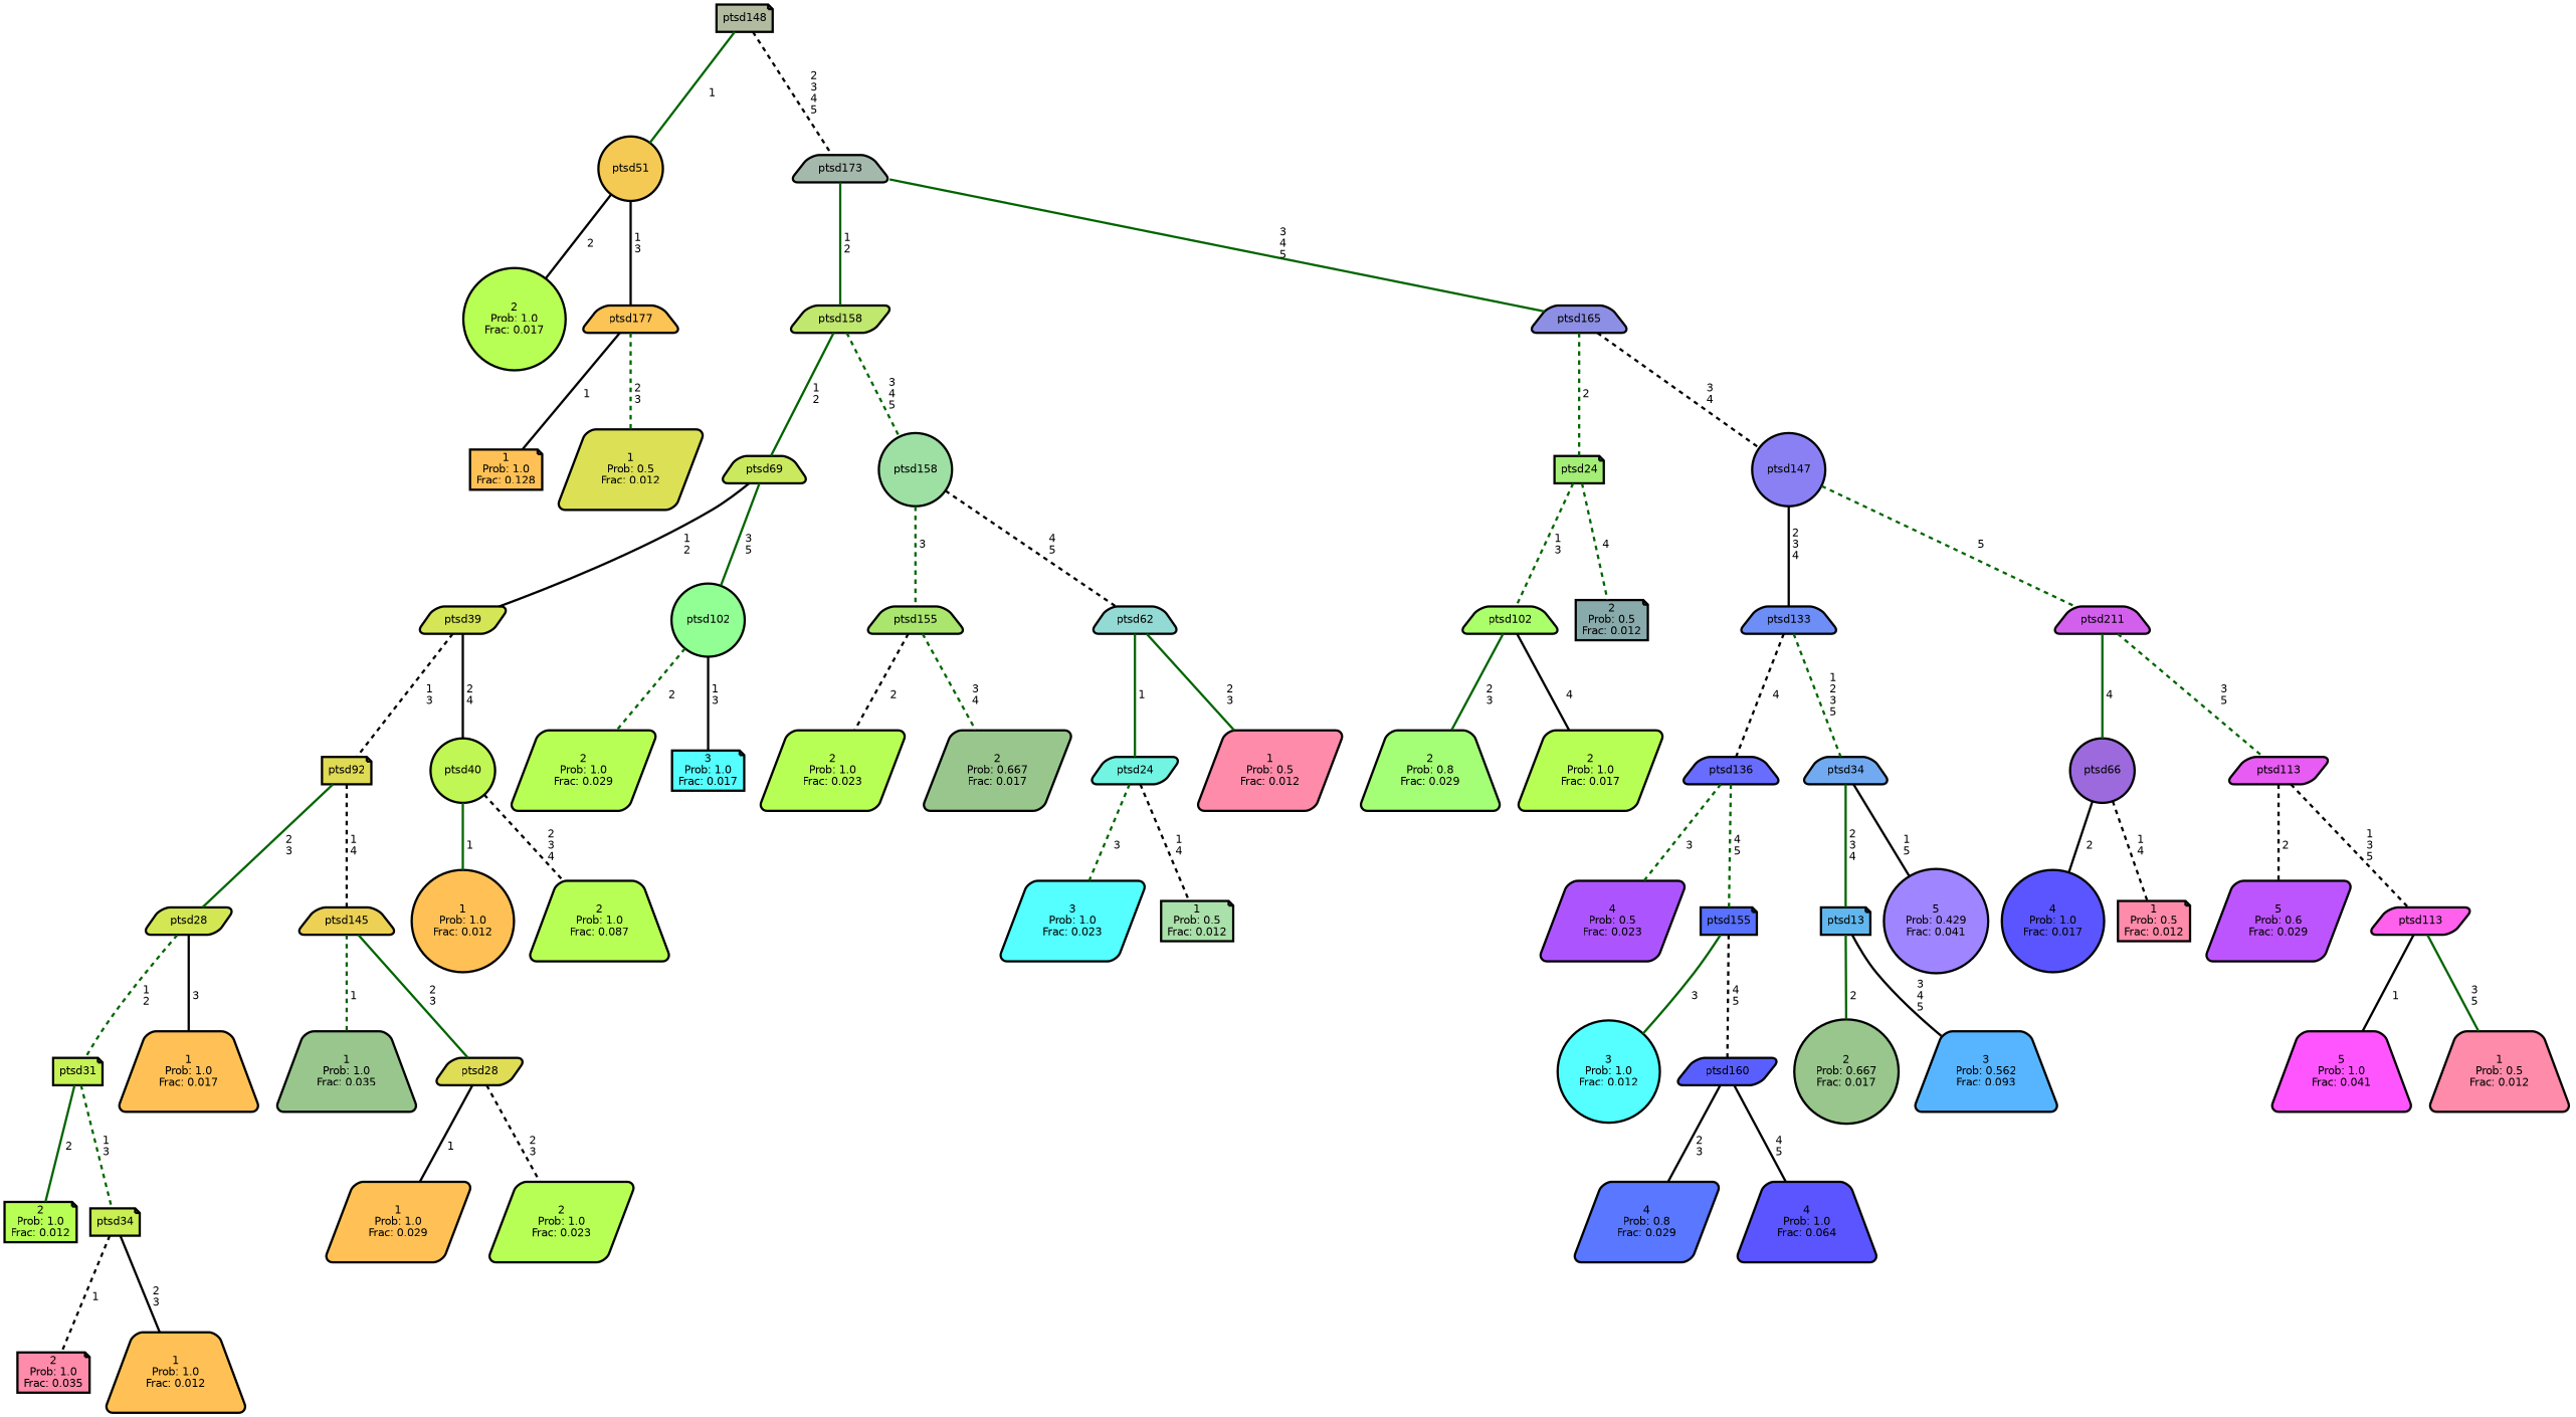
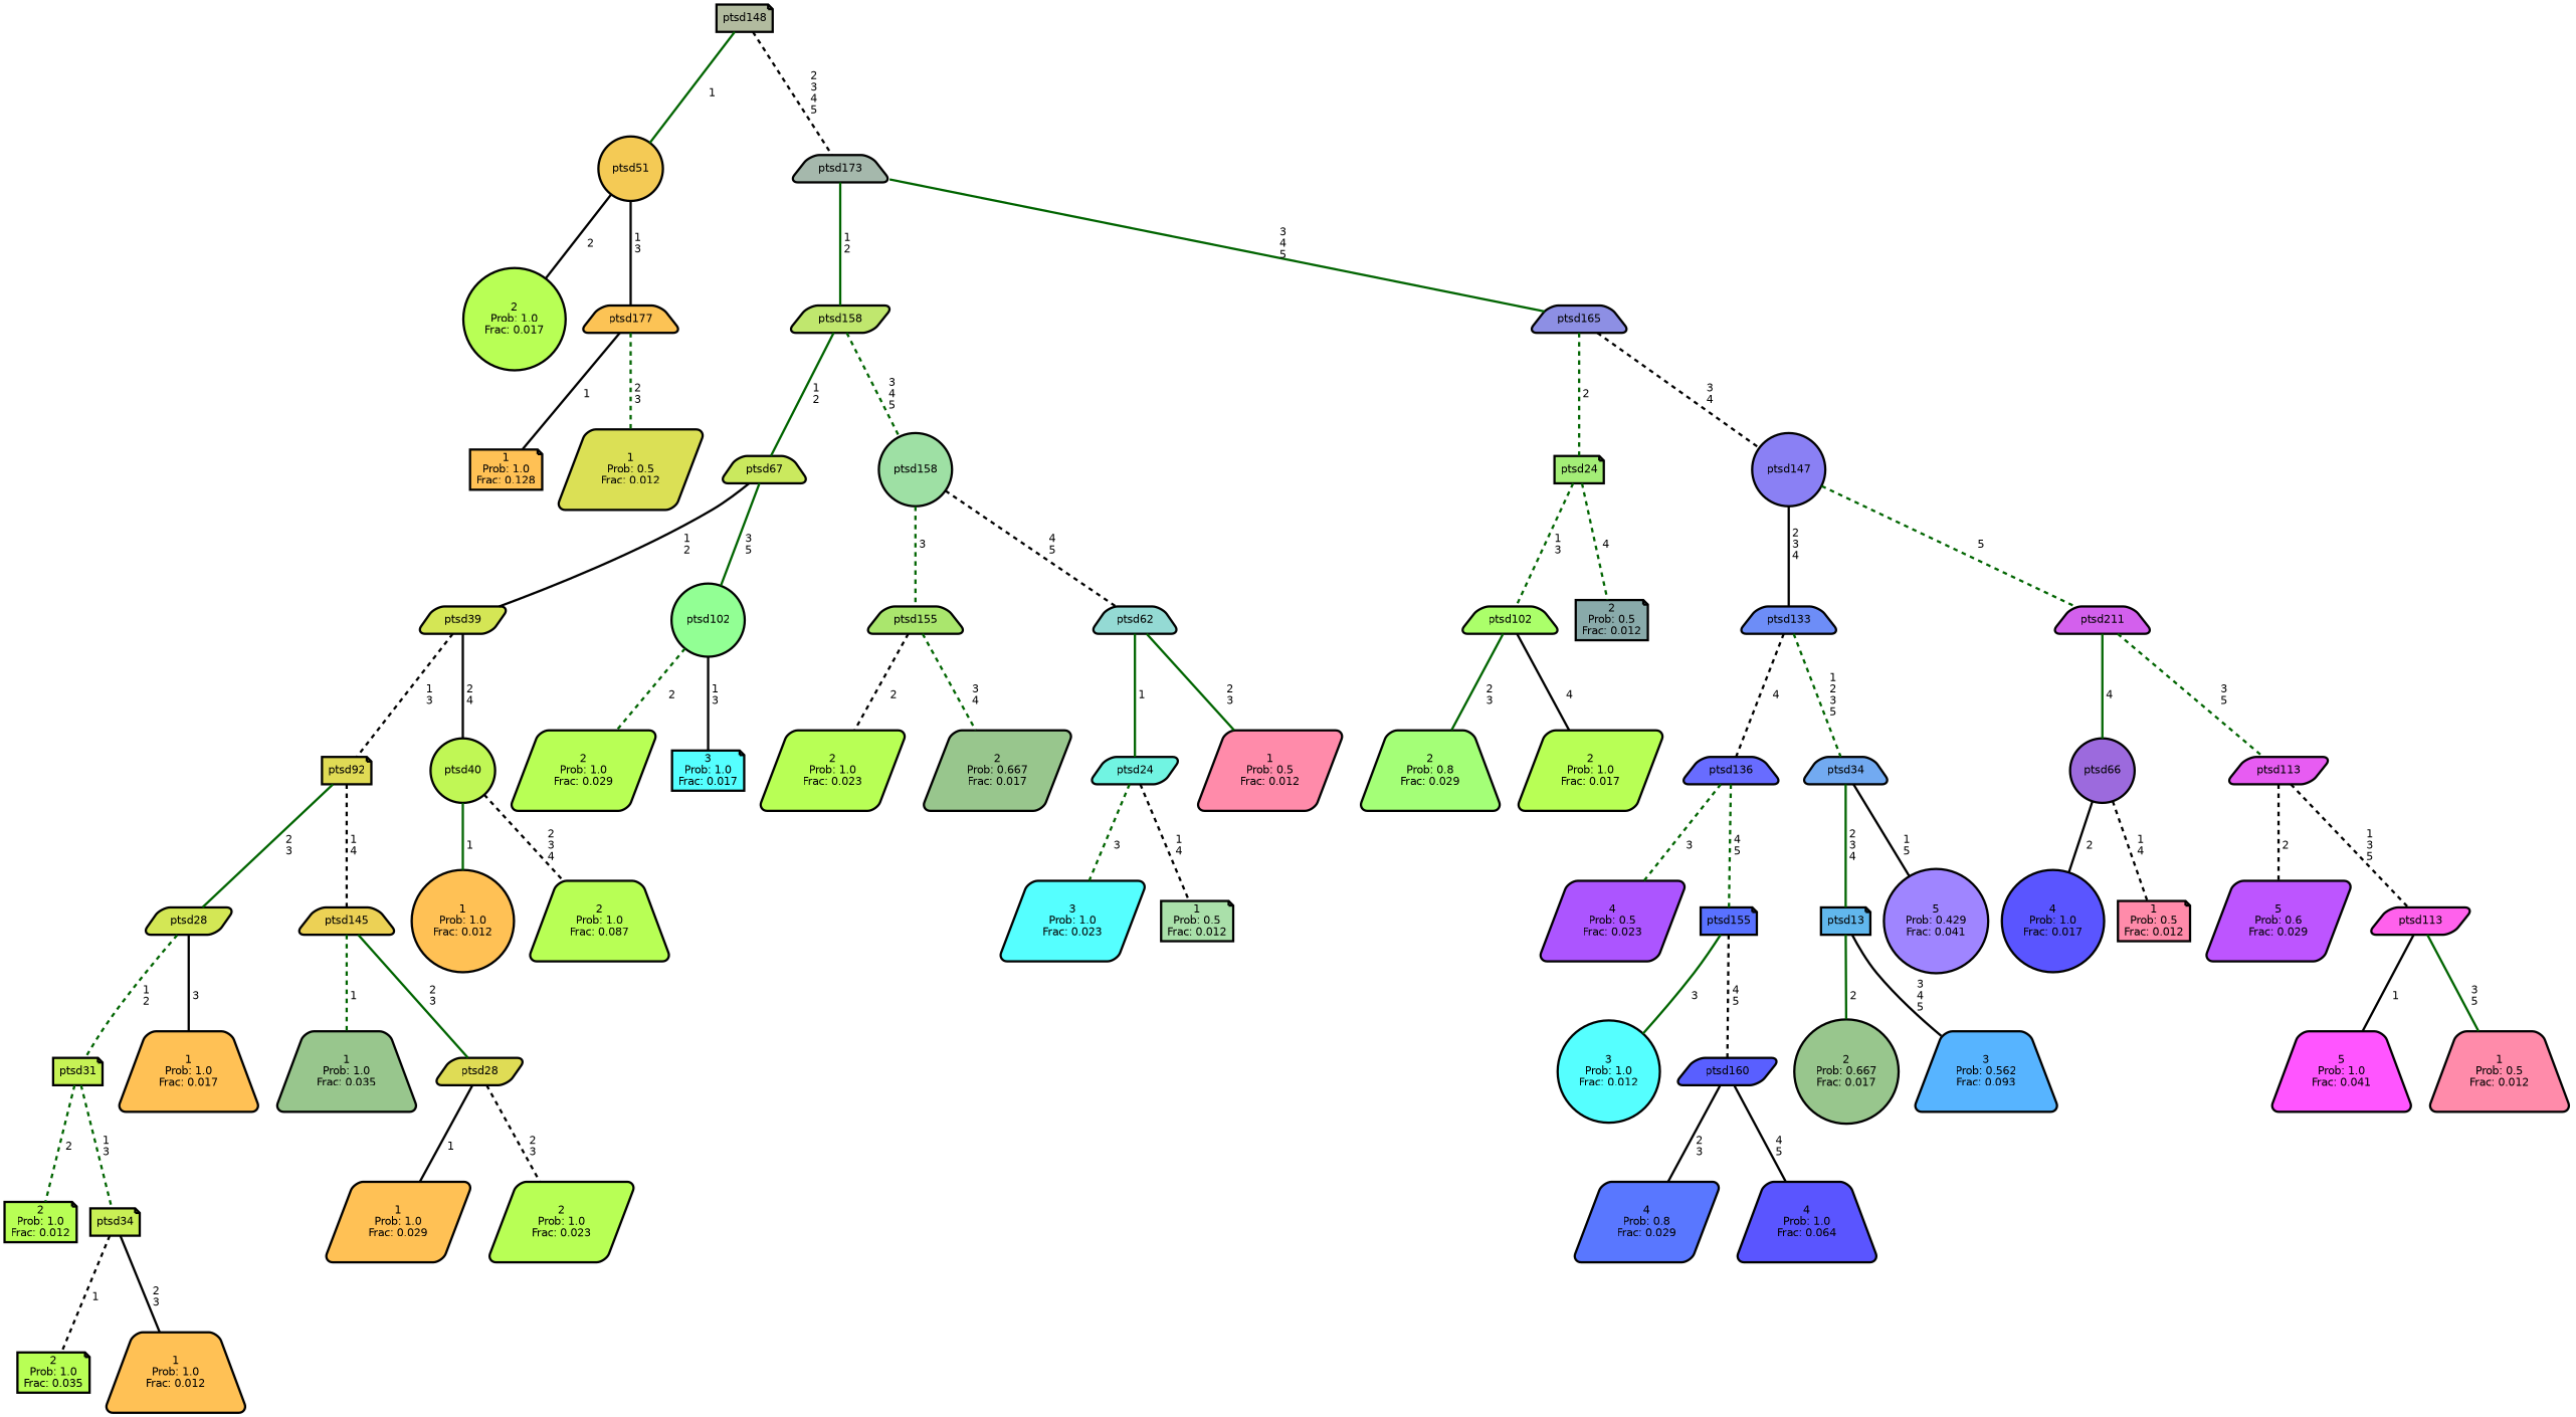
  graph {
    ranksep="0 equally"
    splines=straight
    node [color=black fillcolor="#b8ff55" fontcolor=black fontname=helvetica penwidth=3 shape=trapezium style="filled, rounded"]
    edge [color=darkgreen fontname=helvetica penwidth=3 style=bold]
    n1 [label="2\nProb: 1.0\nFrac: 0.017" shape=circle]
    n2 [fillcolor="#f4ca55" label=ptsd51 shape=circle]
    n3 [fillcolor="#fcc355" label=ptsd177]
    n4 [fillcolor="#ffc155" label="1\nProb: 1.0\nFrac: 0.128" shape=note]
    n5 [fillcolor="#dbe055" label="1\nProb: 0.5\nFrac: 0.012" shape=parallelogram]
    n6 [fillcolor="#b2bb9f" label=ptsd148 shape=note]
    n7 [fillcolor="#a5b8ac" label=ptsd173]
    n8 [fillcolor="#c0e76e" label=ptsd158 shape=parallelogram]
    n9 [fillcolor="#8d8fe4" label=ptsd165]
    n10 [label="2\nProb: 1.0\nFrac: 0.012" shape=note]
    n11 [fillcolor="#c6f255" label=ptsd31 shape=note]
    n12 [fillcolor="#c9ef55" label=ptsd34 shape=note]
-   n13 [fillcolor="#ff8baa" label="2\nProb: 1.0\nFrac: 0.035" shape=note]
+   n13 [label="2\nProb: 1.0\nFrac: 0.035" shape=note]
    n14 [fillcolor="#ffc155" label="1\nProb: 1.0\nFrac: 0.012"]
    n15 [fillcolor="#d3e755" label=ptsd28 shape=parallelogram]
    n16 [fillcolor="#ffc155" label="1\nProb: 1.0\nFrac: 0.017"]
    n17 [fillcolor="#e0db55" label=ptsd92 shape=note]
    n18 [fillcolor="#ecd155" label=ptsd145]
    n19 [fillcolor="#98c68d" label="1\nProb: 1.0\nFrac: 0.035"]
    n20 [fillcolor="#dfdc55" label=ptsd28 shape=parallelogram]
    n21 [fillcolor="#ffc155" label="1\nProb: 1.0\nFrac: 0.029" shape=parallelogram]
    n22 [label="2\nProb: 1.0\nFrac: 0.023" shape=parallelogram]
    n23 [fillcolor="#d4e655" label=ptsd39 shape=parallelogram]
    n24 [fillcolor="#c0f755" label=ptsd40 shape=circle]
    n25 [fillcolor="#ffc155" label="1\nProb: 1.0\nFrac: 0.012" shape=circle]
    n26 [label="2\nProb: 1.0\nFrac: 0.087"]
-   n27 [fillcolor="#cae95e" label=ptsd69]
+   n27 [fillcolor="#cae95e" label=ptsd67]
    n28 [fillcolor="#92ff94" label=ptsd102 shape=circle]
    n29 [label="2\nProb: 1.0\nFrac: 0.029" shape=parallelogram]
    n30 [fillcolor="#55ffff" label="3\nProb: 1.0\nFrac: 0.017" shape=note]
    n31 [fillcolor="#9ee0a4" label=ptsd158 shape=circle]
    n32 [fillcolor="#aae66d" label=ptsd155]
    n33 [fillcolor="#94dad4" label=ptsd62]
    n34 [label="2\nProb: 1.0\nFrac: 0.023" shape=parallelogram]
    n35 [fillcolor="#98c68d" label="2\nProb: 0.667\nFrac: 0.017" shape=parallelogram]
    n36 [fillcolor="#71f4e2" label=ptsd24 shape=parallelogram]
    n37 [fillcolor="#ff8baa" label="1\nProb: 0.5\nFrac: 0.012" shape=parallelogram]
    n38 [fillcolor="#55ffff" label="3\nProb: 1.0\nFrac: 0.023" shape=parallelogram]
    n39 [fillcolor="#aae0aa" label="1\nProb: 0.5\nFrac: 0.012" shape=note]
    n40 [fillcolor="#a4ee77" label=ptsd24 shape=note]
    n41 [fillcolor="#8a80f4" label=ptsd147 shape=circle]
    n42 [fillcolor="#a4ff77" label="2\nProb: 0.8\nFrac: 0.029"]
    n43 [fillcolor="#abff6a" label=ptsd102]
    n44 [label="2\nProb: 1.0\nFrac: 0.017" shape=parallelogram]
    n45 [fillcolor="#89aaaa" label="2\nProb: 0.5\nFrac: 0.012" shape=note]
    n46 [fillcolor="#6d8df7" label=ptsd133]
    n47 [fillcolor="#d360ed" label=ptsd211]
    n48 [fillcolor="#ac55ff" label="4\nProb: 0.5\nFrac: 0.023" shape=parallelogram]
    n49 [fillcolor="#686cff" label=ptsd136]
    n50 [fillcolor="#5971ff" label=ptsd155 shape=note]
    n51 [fillcolor="#55ffff" label="3\nProb: 1.0\nFrac: 0.012" shape=circle]
    n52 [fillcolor="#595fff" label=ptsd160 shape=parallelogram]
    n53 [fillcolor="#5977ff" label="4\nProb: 0.8\nFrac: 0.029" shape=parallelogram]
    n54 [fillcolor="#5a55ff" label="4\nProb: 1.0\nFrac: 0.064"]
    n55 [fillcolor="#72aaf1" label=ptsd34]
    n56 [fillcolor="#61b7ed" label=ptsd13 shape=note]
    n57 [fillcolor="#9f85ff" label="5\nProb: 0.429\nFrac: 0.041" shape=circle]
    n58 [fillcolor="#98c68d" label="2\nProb: 0.667\nFrac: 0.017" shape=circle]
    n59 [fillcolor="#57b4ff" label="3\nProb: 0.562\nFrac: 0.093"]
    n60 [fillcolor="#9c6add" label=ptsd66 shape=circle]
    n61 [fillcolor="#e75cf2" label=ptsd113 shape=parallelogram]
    n62 [fillcolor="#5a55ff" label="4\nProb: 1.0\nFrac: 0.017" shape=circle]
    n63 [fillcolor="#ff8baa" label="1\nProb: 0.5\nFrac: 0.012" shape=note]
    n64 [fillcolor="#bd55ff" label="5\nProb: 0.6\nFrac: 0.029" shape=parallelogram]
    n65 [fillcolor="#ff61ec" label=ptsd113 shape=parallelogram]
    n66 [fillcolor="#ff55ff" label="5\nProb: 1.0\nFrac: 0.041"]
    n67 [fillcolor="#ff8baa" label="1\nProb: 0.5\nFrac: 0.012"]
    subgraph sub_1 {
      rank=same
    }
    n2 -- n1 [color=black label=" 2"]
    n2 -- n3 [color=black label=" 1\n 3"]
    n3 -- n4 [color=black label=" 1"]
    n3 -- n5 [label=" 2\n 3" style=dashed]
    n6 -- n2 [label=" 1"]
    n6 -- n7 [color=black label=" 2\n 3\n 4\n 5" style=dashed]
    n7 -- n8 [label=" 1\n 2"]
    n7 -- n9 [label=" 3\n 4\n 5"]
    n8 -- n27 [label=" 1\n 2"]
    n8 -- n31 [label=" 3\n 4\n 5" style=dashed]
    n9 -- n40 [label=" 2" style=dashed]
    n9 -- n41 [color=black label=" 3\n 4" style=dashed]
-   n11 -- n10 [label=" 2"]
+   n11 -- n10 [label=" 2" style=dashed]
    n11 -- n12 [label=" 1\n 3" style=dashed]
    n12 -- n13 [color=black label=" 1" style=dashed]
    n12 -- n14 [color=black label=" 2\n 3"]
    n15 -- n11 [label=" 1\n 2" style=dashed]
    n15 -- n16 [color=black label=" 3"]
    n17 -- n15 [label=" 2\n 3"]
    n17 -- n18 [color=black label=" 1\n 4" style=dashed]
    n18 -- n19 [label=" 1" style=dashed]
    n18 -- n20 [label=" 2\n 3"]
    n20 -- n21 [color=black label=" 1"]
    n20 -- n22 [color=black label=" 2\n 3" style=dashed]
    n23 -- n17 [color=black label=" 1\n 3" style=dashed]
    n23 -- n24 [color=black label=" 2\n 4"]
    n24 -- n25 [label=" 1"]
    n24 -- n26 [color=black label=" 2\n 3\n 4" style=dashed]
    n27 -- n23 [color=black label=" 1\n 2"]
    n27 -- n28 [label=" 3\n 5"]
    n28 -- n29 [label=" 2" style=dashed]
    n28 -- n30 [color=black label=" 1\n 3"]
    n31 -- n32 [label=" 3" style=dashed]
    n31 -- n33 [color=black label=" 4\n 5" style=dashed]
    n32 -- n34 [color=black label=" 2" style=dashed]
    n32 -- n35 [label=" 3\n 4" style=dashed]
    n33 -- n36 [label=" 1"]
    n33 -- n37 [label=" 2\n 3"]
    n36 -- n38 [label=" 3" style=dashed]
    n36 -- n39 [color=black label=" 1\n 4" style=dashed]
    n40 -- n43 [label=" 1\n 3" style=dashed]
    n40 -- n45 [label=" 4" style=dashed]
    n41 -- n46 [color=black label=" 2\n 3\n 4"]
    n41 -- n47 [label=" 5" style=dashed]
    n43 -- n42 [label=" 2\n 3"]
    n43 -- n44 [color=black label=" 4"]
    n46 -- n49 [color=black label=" 4" style=dashed]
    n46 -- n55 [label=" 1\n 2\n 3\n 5" style=dashed]
    n47 -- n60 [label=" 4"]
    n47 -- n61 [label=" 3\n 5" style=dashed]
    n49 -- n48 [label=" 3" style=dashed]
    n49 -- n50 [label=" 4\n 5" style=dashed]
    n50 -- n51 [label=" 3"]
    n50 -- n52 [color=black label=" 4\n 5" style=dashed]
    n52 -- n53 [color=black label=" 2\n 3"]
    n52 -- n54 [color=black label=" 4\n 5"]
    n55 -- n56 [label=" 2\n 3\n 4"]
    n55 -- n57 [color=black label=" 1\n 5"]
    n56 -- n58 [label=" 2"]
    n56 -- n59 [color=black label=" 3\n 4\n 5"]
    n60 -- n62 [color=black label=" 2"]
    n60 -- n63 [color=black label=" 1\n 4" style=dashed]
    n61 -- n64 [color=black label=" 2" style=dashed]
    n61 -- n65 [color=black label=" 1\n 3\n 5" style=dashed]
    n65 -- n66 [color=black label=" 1"]
    n65 -- n67 [label=" 3\n 5"]
  }
